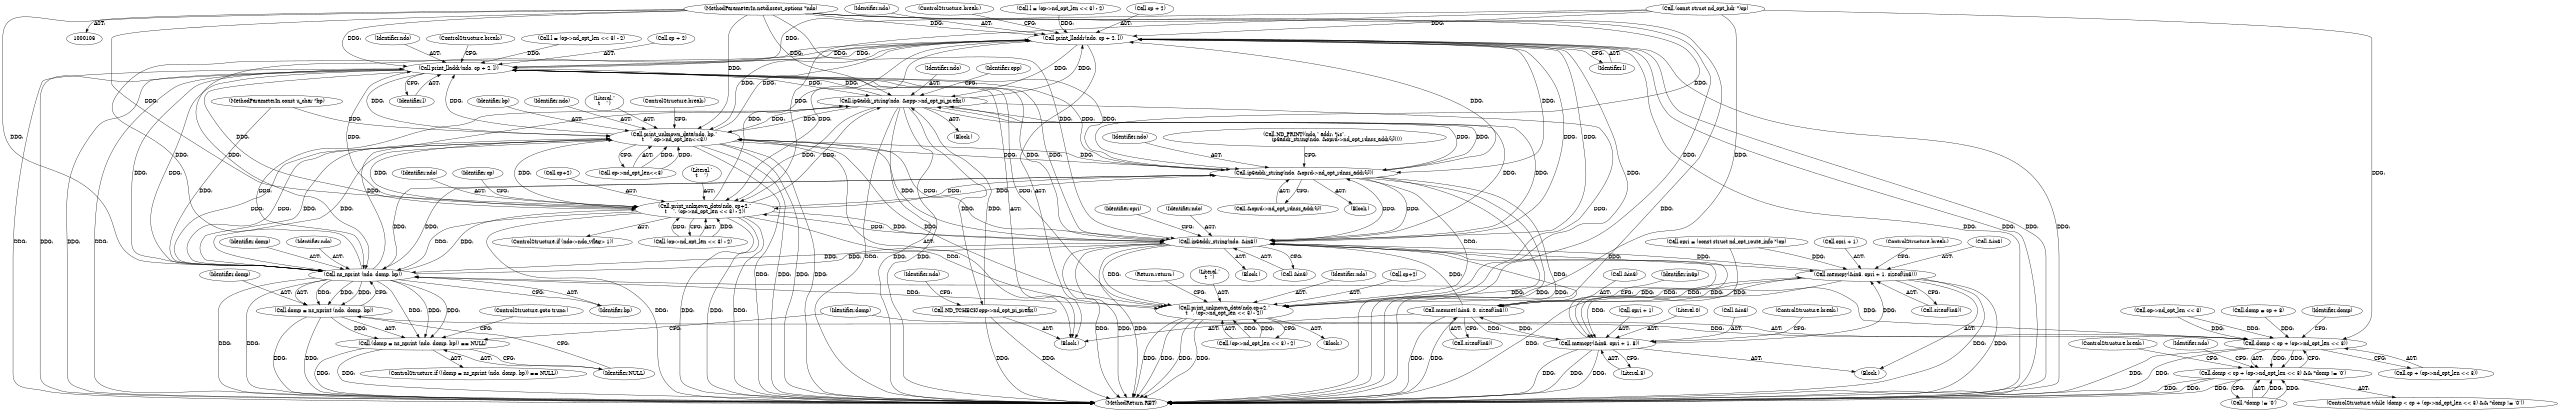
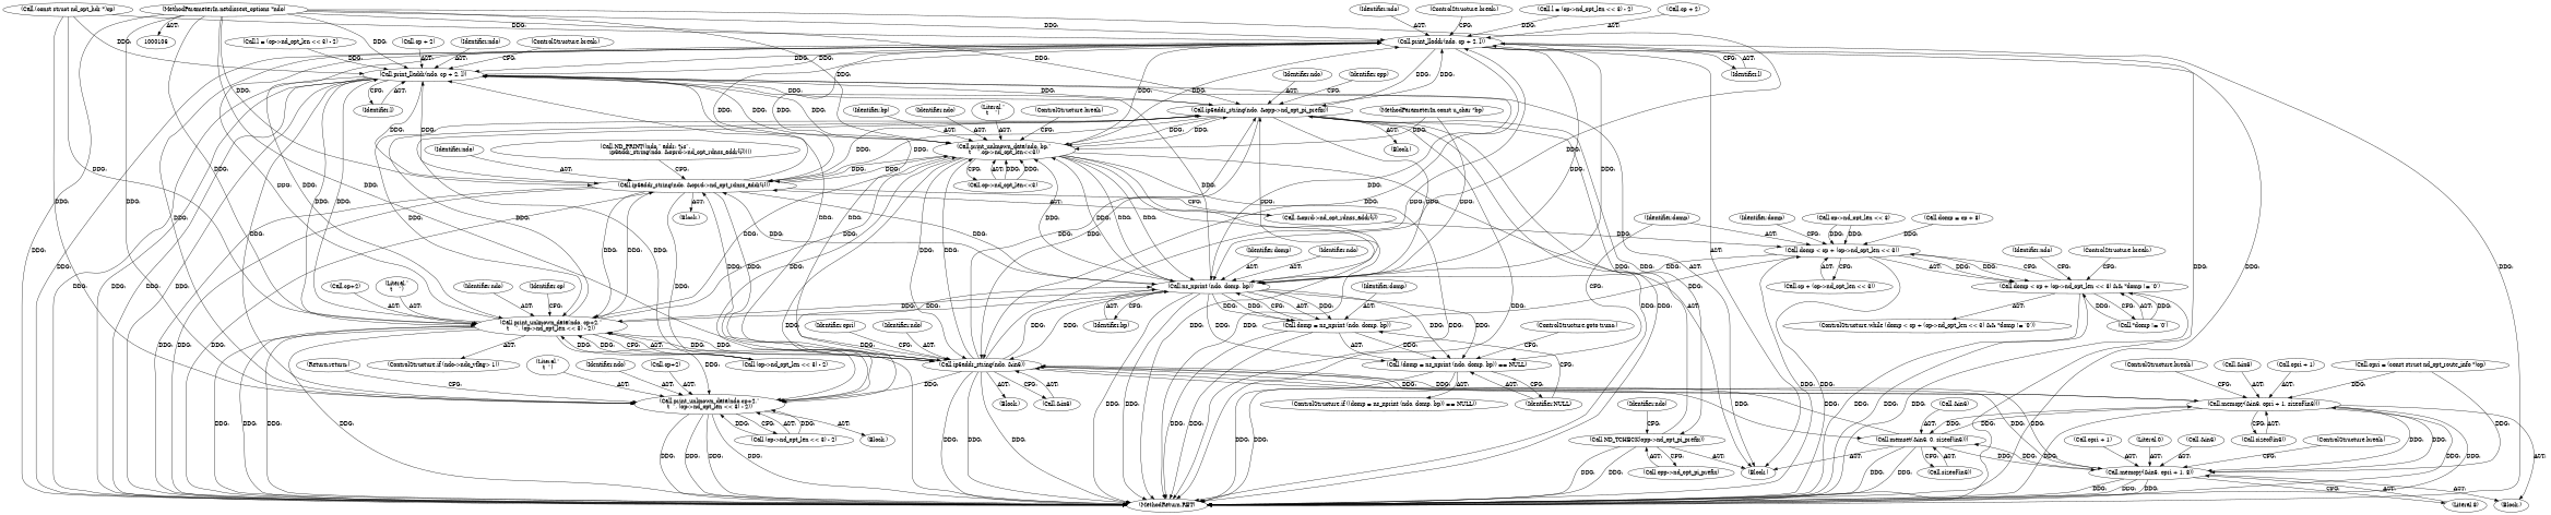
  digraph {
    n1 [label="(MethodParameterIn,netdissect_options *ndo)"]
    n2 [label="(Call,print_lladdr(ndo, cp + 2, l))"]
    n3 [label="(Call,print_lladdr(ndo, cp + 2, l))"]
    n4 [label="(Call,ip6addr_string(ndo, &opp->nd_opt_pi_prefix))"]
    n5 [label="(Call,print_unknown_data(ndo, bp,\"\n\t    \",op->nd_opt_len<<3))"]
    n6 [label="(Call,ip6addr_string(ndo, &oprd->nd_opt_rdnss_addr[i]))"]
    n7 [label="(Call,ns_nprint (ndo, domp, bp))"]
    n8 [label="(Call,ip6addr_string(ndo, &in6))"]
    n9 [label="(Call,print_unknown_data(ndo,cp+2,\"\n\t  \", (op->nd_opt_len << 3) - 2))"]
    n10 [label="(Call,print_unknown_data(ndo, cp+2,\"\n\t    \", (op->nd_opt_len << 3) - 2))"]
    n11 [label="(MethodReturn,RET)"]
    1000106
    n13 [label="(Identifier,l)"]
    n14 [label="(Block,)"]
    n15 [label="(Identifier,l)"]
    n16 [label="(Call,ND_TCHECK(opp->nd_opt_pi_prefix))"]
    n17 [label="(Block,)"]
    n18 [label="(Call,op->nd_opt_len<<3)"]
    n19 [label="(Call,&oprd->nd_opt_rdnss_addr[i])"]
    n20 [label="(Block,)"]
    n21 [label="(Call,(domp = ns_nprint (ndo, domp, bp)) == NULL)"]
    n22 [label="(Call,domp = ns_nprint (ndo, domp, bp))"]
    n23 [label="(Identifier,bp)"]
    n24 [label="(Call,memset(&in6, 0, sizeof(in6)))"]
    n25 [label="(Call,memcpy(&in6, opri + 1, 8))"]
    n26 [label="(Call,memcpy(&in6, opri + 1, sizeof(in6)))"]
    n27 [label="(Block,)"]
    n28 [label="(Call,&in6)"]
    n29 [label="(Call,(op->nd_opt_len << 3) - 2)"]
    n30 [label="(Block,)"]
    n31 [label="(ControlStructure,if (ndo->ndo_vflag> 1))"]
    n32 [label="(Call,(op->nd_opt_len << 3) - 2)"]
+   n33 [label="(Call,opp->nd_opt_pi_prefix)"]
    n34 [label="(ControlStructure,if ((domp = ns_nprint (ndo, domp, bp)) == NULL))"]
    n35 [label="(Identifier,NULL)"]
    n36 [label="(Call,domp < cp + (op->nd_opt_len << 3))"]
    n37 [label="(Call,domp < cp + (op->nd_opt_len << 3) && *domp != '\0')"]
    n38 [label="(Call,cp + (op->nd_opt_len << 3))"]
    n39 [label="(Call,*domp != '\0')"]
    n40 [label="(ControlStructure,while (domp < cp + (op->nd_opt_len << 3) && *domp != '\0'))"]
    n41 [label="(Call,sizeof(in6))"]
    n42 [label="(Literal,8)"]
    n43 [label="(Block,)"]
    n44 [label="(Call,sizeof(in6))"]
    n45 [label="(Identifier,domp)"]
    n46 [label="(Identifier,ndo)"]
    n47 [label="(Call,opri = (const struct nd_opt_route_info *)op)"]
    n48 [label="(Return,return;)"]
    n49 [label="(ControlStructure,break;)"]
    n50 [label="(Call,cp + 2)"]
    n51 [label="(Identifier,bp)"]
    n52 [label="(Identifier,ndo)"]
    n53 [label="(Identifier,opri)"]
    n54 [label="(Literal,\"\n\t  \")"]
    n55 [label="(Literal,\"\n\t    \")"]
    n56 [label="(Call,opri + 1)"]
    n57 [label="(Identifier,ndo)"]
    n58 [label="(Identifier,ndo)"]
    n59 [label="(Call,cp + 2)"]
    n60 [label="(ControlStructure,break;)"]
    n61 [label="(Call,op->nd_opt_len << 3)"]
    n62 [label="(Identifier,domp)"]
    n63 [label="(Identifier,ndo)"]
    n64 [label="(Identifier,opp)"]
    n65 [label="(Identifier,ndo)"]
    n66 [label="(ControlStructure,break;)"]
    n67 [label="(Identifier,ndo)"]
    n68 [label="(Identifier,cp)"]
    n69 [label="(Call,(const struct nd_opt_hdr *)cp)"]
    n70 [label="(Identifier,domp)"]
    n71 [label="(Identifier,ndo)"]
    n72 [label="(Call,ND_PRINT((ndo,\" addr: %s\",\n                                          ip6addr_string(ndo, &oprd->nd_opt_rdnss_addr[i]))))"]
    n73 [label="(ControlStructure,goto trunc;)"]
    n74 [label="(ControlStructure,break;)"]
    n75 [label="(MethodParameterIn,const u_char *bp)"]
    n76 [label="(Call,domp = cp + 8)"]
    n77 [label="(Call,cp+2)"]
    n78 [label="(ControlStructure,break;)"]
    n79 [label="(Call,&in6)"]
    n80 [label="(Call,&in6)"]
    n81 [label="(Literal,\"\n\t    \")"]
    n82 [label="(Call,opri + 1)"]
    n83 [label="(Identifier,ndo)"]
-   n84 [label="(Identifier,in6p)"]
    n85 [label="(Call,l = (op->nd_opt_len << 3) - 2)"]
    n86 [label="(Call,cp+2)"]
    n87 [label="(Identifier,domp)"]
    n88 [label="(Identifier,ndo)"]
    n89 [label="(Identifier,ndo)"]
    n90 [label="(Literal,0)"]
    n91 [label="(Call,l = (op->nd_opt_len << 3) - 2)"]
    n92 [label="(Call,&in6)"]
    n93 [label="(ControlStructure,break;)"]
    n1 -> n2 [label="DDG: "]
    n1 -> n3 [label="DDG: "]
    n1 -> n4 [label="DDG: "]
    n1 -> n5 [label="DDG: "]
    n1 -> n6 [label="DDG: "]
    n1 -> n7 [label="DDG: "]
    n1 -> n8 [label="DDG: "]
    n1 -> n9 [label="DDG: "]
    n1 -> n10 [label="DDG: "]
    n1 -> n11 [label="DDG: "]
    n1 -> 1000106 [label="AST: "]
    n2 -> n3 [label="DDG: "]
    n2 -> n4 [label="DDG: "]
    n2 -> n5 [label="DDG: "]
    n2 -> n6 [label="DDG: "]
    n2 -> n7 [label="DDG: "]
    n2 -> n8 [label="DDG: "]
    n2 -> n9 [label="DDG: "]
    n2 -> n10 [label="DDG: "]
    n2 -> n11 [label="DDG: "]
    n2 -> n11 [label="DDG: "]
    n2 -> n11 [label="DDG: "]
    n2 -> n11 [label="DDG: "]
    n2 -> n13 [label="CFG: "]
    n2 -> n14 [label="AST: "]
    n3 -> n2 [label="DDG: "]
    n3 -> n4 [label="DDG: "]
    n3 -> n5 [label="DDG: "]
    n3 -> n6 [label="DDG: "]
    n3 -> n7 [label="DDG: "]
    n3 -> n8 [label="DDG: "]
    n3 -> n9 [label="DDG: "]
    n3 -> n10 [label="DDG: "]
    n3 -> n11 [label="DDG: "]
    n3 -> n11 [label="DDG: "]
    n3 -> n11 [label="DDG: "]
    n3 -> n11 [label="DDG: "]
    n3 -> n14 [label="AST: "]
    n3 -> n15 [label="CFG: "]
    n4 -> n2 [label="DDG: "]
    n4 -> n3 [label="DDG: "]
    n4 -> n5 [label="DDG: "]
    n4 -> n6 [label="DDG: "]
    n4 -> n7 [label="DDG: "]
    n4 -> n8 [label="DDG: "]
    n4 -> n9 [label="DDG: "]
    n4 -> n10 [label="DDG: "]
    n4 -> n11 [label="DDG: "]
    n4 -> n11 [label="DDG: "]
    n4 -> n11 [label="DDG: "]
    n4 -> n16 [label="DDG: "]
    n4 -> n17 [label="AST: "]
    n5 -> n2 [label="DDG: "]
    n5 -> n3 [label="DDG: "]
    n5 -> n4 [label="DDG: "]
    n5 -> n6 [label="DDG: "]
    n5 -> n7 [label="DDG: "]
    n5 -> n7 [label="DDG: "]
    n5 -> n8 [label="DDG: "]
    n5 -> n9 [label="DDG: "]
    n5 -> n10 [label="DDG: "]
    n5 -> n11 [label="DDG: "]
    n5 -> n11 [label="DDG: "]
    n5 -> n11 [label="DDG: "]
    n5 -> n11 [label="DDG: "]
    n5 -> n14 [label="AST: "]
    n5 -> n18 [label="CFG: "]
    n6 -> n2 [label="DDG: "]
    n6 -> n3 [label="DDG: "]
    n6 -> n4 [label="DDG: "]
    n6 -> n5 [label="DDG: "]
    n6 -> n7 [label="DDG: "]
    n6 -> n8 [label="DDG: "]
    n6 -> n9 [label="DDG: "]
    n6 -> n10 [label="DDG: "]
    n6 -> n11 [label="DDG: "]
    n6 -> n11 [label="DDG: "]
    n6 -> n11 [label="DDG: "]
    n6 -> n19 [label="CFG: "]
    n6 -> n20 [label="AST: "]
    n7 -> n2 [label="DDG: "]
    n7 -> n3 [label="DDG: "]
    n7 -> n4 [label="DDG: "]
    n7 -> n5 [label="DDG: "]
    n7 -> n5 [label="DDG: "]
    n7 -> n6 [label="DDG: "]
    n7 -> n8 [label="DDG: "]
    n7 -> n9 [label="DDG: "]
    n7 -> n10 [label="DDG: "]
    n7 -> n11 [label="DDG: "]
    n7 -> n11 [label="DDG: "]
    n7 -> n21 [label="DDG: "]
    n7 -> n21 [label="DDG: "]
    n7 -> n21 [label="DDG: "]
    n7 -> n22 [label="AST: "]
    n7 -> n22 [label="DDG: "]
    n7 -> n22 [label="DDG: "]
    n7 -> n22 [label="DDG: "]
    n7 -> n23 [label="CFG: "]
    n8 -> n2 [label="DDG: "]
    n8 -> n3 [label="DDG: "]
    n8 -> n4 [label="DDG: "]
    n8 -> n5 [label="DDG: "]
    n8 -> n6 [label="DDG: "]
    n8 -> n7 [label="DDG: "]
    n8 -> n9 [label="DDG: "]
    n8 -> n10 [label="DDG: "]
    n8 -> n11 [label="DDG: "]
    n8 -> n11 [label="DDG: "]
    n8 -> n11 [label="DDG: "]
    n8 -> n24 [label="DDG: "]
    n8 -> n25 [label="DDG: "]
    n8 -> n26 [label="DDG: "]
    n8 -> n27 [label="AST: "]
    n8 -> n28 [label="CFG: "]
    n9 -> n11 [label="DDG: "]
    n9 -> n11 [label="DDG: "]
    n9 -> n11 [label="DDG: "]
    n9 -> n11 [label="DDG: "]
    n9 -> n29 [label="CFG: "]
    n9 -> n30 [label="AST: "]
    n10 -> n2 [label="DDG: "]
    n10 -> n3 [label="DDG: "]
    n10 -> n4 [label="DDG: "]
    n10 -> n5 [label="DDG: "]
    n10 -> n6 [label="DDG: "]
    n10 -> n7 [label="DDG: "]
    n10 -> n8 [label="DDG: "]
    n10 -> n9 [label="DDG: "]
    n10 -> n11 [label="DDG: "]
    n10 -> n11 [label="DDG: "]
    n10 -> n11 [label="DDG: "]
    n10 -> n11 [label="DDG: "]
    n10 -> n31 [label="AST: "]
    n10 -> n32 [label="CFG: "]
    n13 -> n2 [label="AST: "]
    n15 -> n3 [label="AST: "]
    n16 -> n4 [label="DDG: "]
    n16 -> n11 [label="DDG: "]
    n16 -> n11 [label="DDG: "]
    n16 -> n14 [label="AST: "]
+   n16 -> n33 [label="CFG: "]
    n18 -> n5 [label="AST: "]
    n18 -> n5 [label="DDG: "]
    n18 -> n5 [label="DDG: "]
    n19 -> n6 [label="AST: "]
    n21 -> n11 [label="DDG: "]
    n21 -> n11 [label="DDG: "]
    n21 -> n34 [label="AST: "]
    n21 -> n35 [label="CFG: "]
    n22 -> n7 [label="CFG: "]
    n22 -> n11 [label="DDG: "]
    n22 -> n11 [label="DDG: "]
    n22 -> n21 [label="AST: "]
    n22 -> n21 [label="DDG: "]
    n22 -> n36 [label="DDG: "]
    n23 -> n7 [label="AST: "]
    n24 -> n8 [label="DDG: "]
    n24 -> n11 [label="DDG: "]
    n24 -> n11 [label="DDG: "]
    n24 -> n14 [label="AST: "]
    n24 -> n25 [label="DDG: "]
    n24 -> n26 [label="DDG: "]
    n24 -> n41 [label="CFG: "]
    n25 -> n8 [label="DDG: "]
    n25 -> n11 [label="DDG: "]
    n25 -> n11 [label="DDG: "]
    n25 -> n11 [label="DDG: "]
    n25 -> n24 [label="DDG: "]
    n25 -> n26 [label="DDG: "]
    n25 -> n42 [label="CFG: "]
    n25 -> n43 [label="AST: "]
    n26 -> n8 [label="DDG: "]
    n26 -> n11 [label="DDG: "]
    n26 -> n11 [label="DDG: "]
    n26 -> n11 [label="DDG: "]
    n26 -> n24 [label="DDG: "]
    n26 -> n25 [label="DDG: "]
    n26 -> n43 [label="AST: "]
    n26 -> n44 [label="CFG: "]
    n28 -> n8 [label="AST: "]
    n29 -> n9 [label="AST: "]
    n29 -> n9 [label="DDG: "]
    n29 -> n9 [label="DDG: "]
    n32 -> n10 [label="AST: "]
    n32 -> n10 [label="DDG: "]
    n32 -> n10 [label="DDG: "]
+   n33 -> n16 [label="AST: "]
    n35 -> n21 [label="AST: "]
    n35 -> n22 [label="CFG: "]
    n36 -> n7 [label="DDG: "]
    n36 -> n11 [label="DDG: "]
    n36 -> n11 [label="DDG: "]
    n36 -> n37 [label="AST: "]
    n36 -> n37 [label="DDG: "]
    n36 -> n37 [label="DDG: "]
    n36 -> n38 [label="CFG: "]
    n37 -> n11 [label="DDG: "]
    n37 -> n11 [label="DDG: "]
    n37 -> n11 [label="DDG: "]
    n37 -> n36 [label="CFG: "]
    n37 -> n39 [label="CFG: "]
    n37 -> n40 [label="AST: "]
    n38 -> n36 [label="AST: "]
    n39 -> n37 [label="AST: "]
    n39 -> n37 [label="DDG: "]
    n39 -> n37 [label="DDG: "]
    n41 -> n24 [label="AST: "]
    n42 -> n25 [label="AST: "]
    n44 -> n26 [label="AST: "]
    n45 -> n7 [label="AST: "]
    n46 -> n4 [label="AST: "]
    n47 -> n25 [label="DDG: "]
    n47 -> n26 [label="DDG: "]
    n48 -> n9 [label="CFG: "]
    n49 -> n37 [label="CFG: "]
    n50 -> n2 [label="AST: "]
    n51 -> n5 [label="AST: "]
    n52 -> n5 [label="AST: "]
    n53 -> n8 [label="CFG: "]
    n54 -> n9 [label="AST: "]
    n55 -> n5 [label="AST: "]
    n56 -> n26 [label="AST: "]
    n57 -> n9 [label="AST: "]
    n58 -> n2 [label="AST: "]
    n59 -> n3 [label="AST: "]
    n60 -> n2 [label="CFG: "]
    n61 -> n36 [label="DDG: "]
    n61 -> n36 [label="DDG: "]
    n62 -> n21 [label="CFG: "]
    n62 -> n36 [label="AST: "]
    n63 -> n3 [label="AST: "]
    n64 -> n4 [label="CFG: "]
    n65 -> n7 [label="AST: "]
    n66 -> n5 [label="CFG: "]
    n67 -> n10 [label="AST: "]
    n68 -> n10 [label="CFG: "]
    n69 -> n2 [label="DDG: "]
    n69 -> n3 [label="DDG: "]
    n69 -> n9 [label="DDG: "]
    n69 -> n10 [label="DDG: "]
-   n69 -> n36 [label="DDG: "]
+   n19 -> n36 [label="DDG: "]
    n70 -> n22 [label="AST: "]
    n71 -> n6 [label="AST: "]
    n72 -> n6 [label="CFG: "]
    n73 -> n21 [label="CFG: "]
    n74 -> n3 [label="CFG: "]
    n75 -> n5 [label="DDG: "]
    n75 -> n7 [label="DDG: "]
    n76 -> n36 [label="DDG: "]
    n77 -> n10 [label="AST: "]
    n78 -> n26 [label="CFG: "]
    n79 -> n24 [label="AST: "]
    n80 -> n26 [label="AST: "]
    n81 -> n10 [label="AST: "]
    n82 -> n25 [label="AST: "]
    n83 -> n16 [label="CFG: "]
-   n84 -> n24 [label="CFG: "]
    n85 -> n3 [label="DDG: "]
    n86 -> n9 [label="AST: "]
    n87 -> n36 [label="CFG: "]
    n88 -> n8 [label="AST: "]
    n89 -> n37 [label="CFG: "]
    n90 -> n25 [label="AST: "]
    n91 -> n2 [label="DDG: "]
    n92 -> n25 [label="AST: "]
    n93 -> n25 [label="CFG: "]
  }
